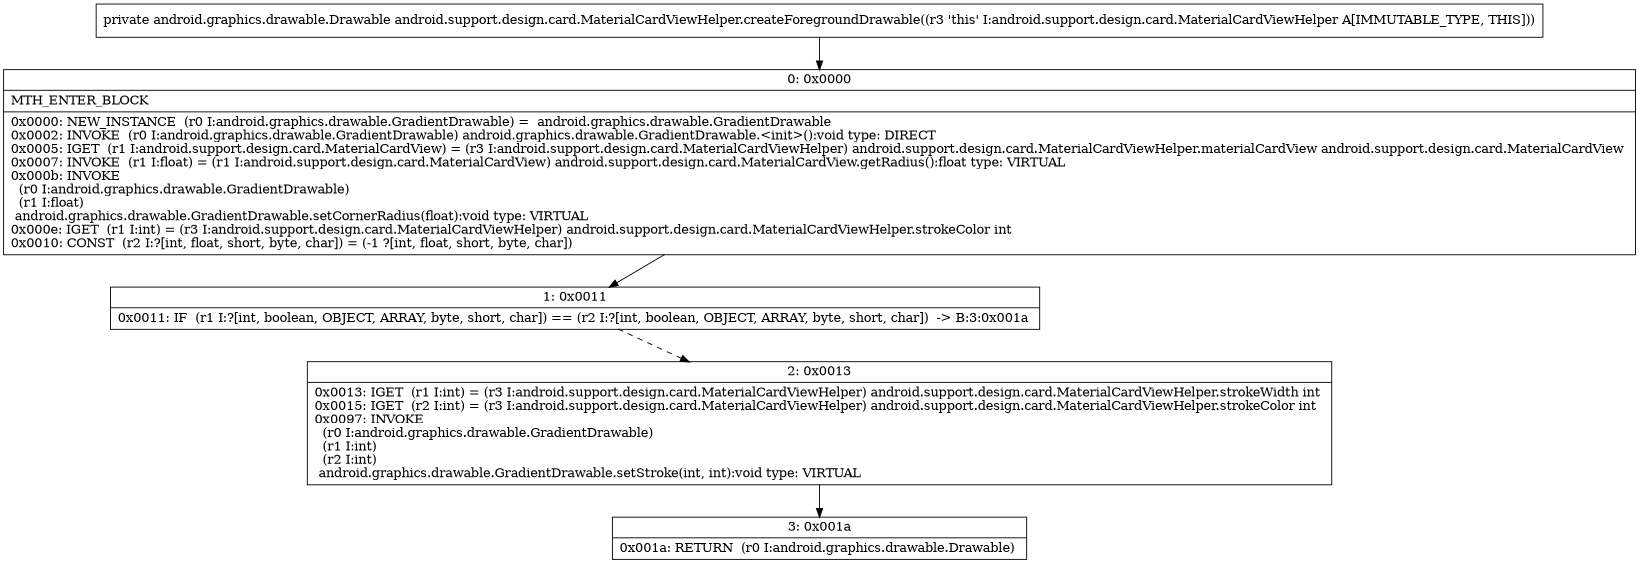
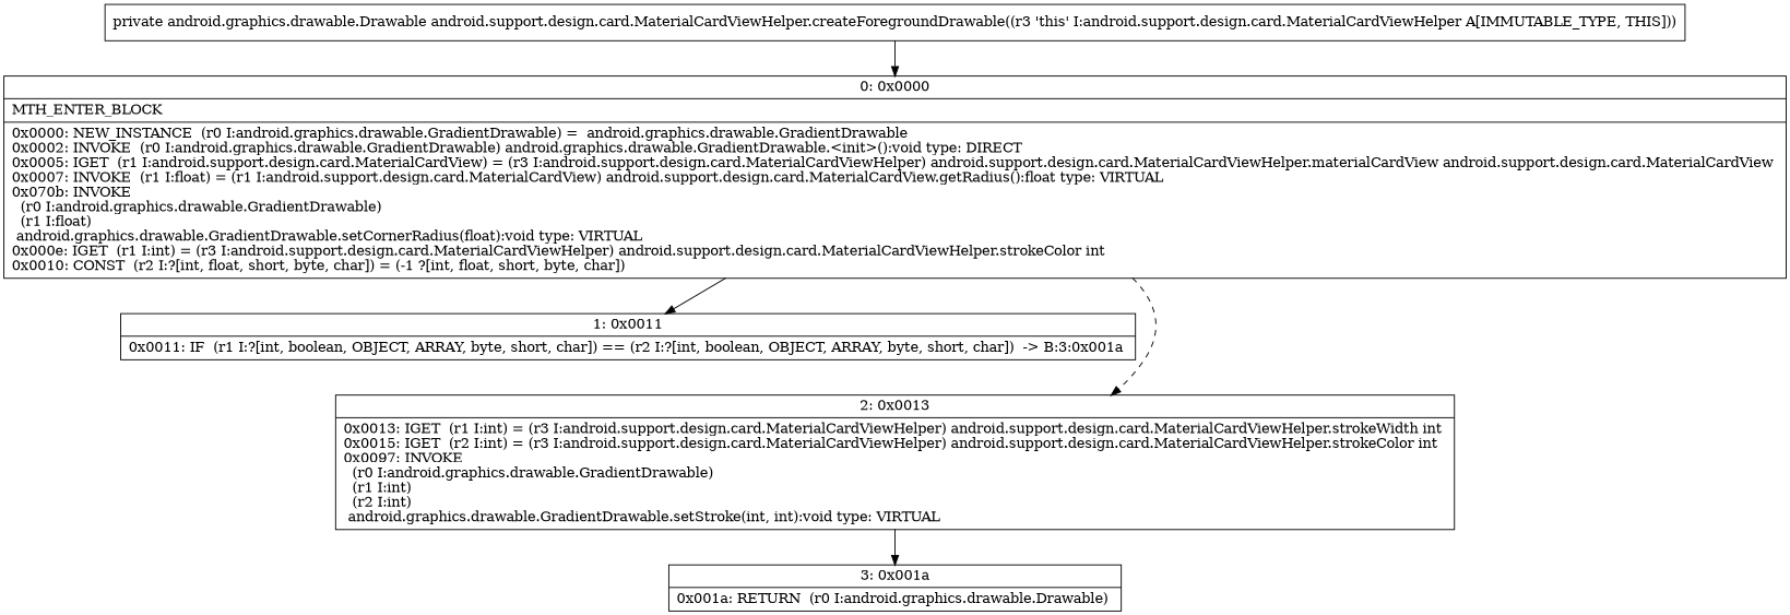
  digraph {
    node [shape=record]
-   n1 [label="{0\:\ 0x0000|MTH_ENTER_BLOCK\l|0x0000: NEW_INSTANCE  (r0 I:android.graphics.drawable.GradientDrawable) =  android.graphics.drawable.GradientDrawable \l0x0002: INVOKE  (r0 I:android.graphics.drawable.GradientDrawable) android.graphics.drawable.GradientDrawable.\<init\>():void type: DIRECT \l0x0005: IGET  (r1 I:android.support.design.card.MaterialCardView) = (r3 I:android.support.design.card.MaterialCardViewHelper) android.support.design.card.MaterialCardViewHelper.materialCardView android.support.design.card.MaterialCardView \l0x0007: INVOKE  (r1 I:float) = (r1 I:android.support.design.card.MaterialCardView) android.support.design.card.MaterialCardView.getRadius():float type: VIRTUAL \l0x000b: INVOKE  \l  (r0 I:android.graphics.drawable.GradientDrawable)\l  (r1 I:float)\l android.graphics.drawable.GradientDrawable.setCornerRadius(float):void type: VIRTUAL \l0x000e: IGET  (r1 I:int) = (r3 I:android.support.design.card.MaterialCardViewHelper) android.support.design.card.MaterialCardViewHelper.strokeColor int \l0x0010: CONST  (r2 I:?[int, float, short, byte, char]) = (\-1 ?[int, float, short, byte, char]) \l}"]
+   n1 [label="{0\:\ 0x0000|MTH_ENTER_BLOCK\l|0x0000: NEW_INSTANCE  (r0 I:android.graphics.drawable.GradientDrawable) =  android.graphics.drawable.GradientDrawable \l0x0002: INVOKE  (r0 I:android.graphics.drawable.GradientDrawable) android.graphics.drawable.GradientDrawable.\<init\>():void type: DIRECT \l0x0005: IGET  (r1 I:android.support.design.card.MaterialCardView) = (r3 I:android.support.design.card.MaterialCardViewHelper) android.support.design.card.MaterialCardViewHelper.materialCardView android.support.design.card.MaterialCardView \l0x0007: INVOKE  (r1 I:float) = (r1 I:android.support.design.card.MaterialCardView) android.support.design.card.MaterialCardView.getRadius():float type: VIRTUAL \l0x070b: INVOKE  \l  (r0 I:android.graphics.drawable.GradientDrawable)\l  (r1 I:float)\l android.graphics.drawable.GradientDrawable.setCornerRadius(float):void type: VIRTUAL \l0x000e: IGET  (r1 I:int) = (r3 I:android.support.design.card.MaterialCardViewHelper) android.support.design.card.MaterialCardViewHelper.strokeColor int \l0x0010: CONST  (r2 I:?[int, float, short, byte, char]) = (\-1 ?[int, float, short, byte, char]) \l}"]
    n2 [label="{1\:\ 0x0011|0x0011: IF  (r1 I:?[int, boolean, OBJECT, ARRAY, byte, short, char]) == (r2 I:?[int, boolean, OBJECT, ARRAY, byte, short, char])  \-\> B:3:0x001a \l}"]
    n3 [label="{2\:\ 0x0013|0x0013: IGET  (r1 I:int) = (r3 I:android.support.design.card.MaterialCardViewHelper) android.support.design.card.MaterialCardViewHelper.strokeWidth int \l0x0015: IGET  (r2 I:int) = (r3 I:android.support.design.card.MaterialCardViewHelper) android.support.design.card.MaterialCardViewHelper.strokeColor int \l0x0097: INVOKE  \l  (r0 I:android.graphics.drawable.GradientDrawable)\l  (r1 I:int)\l  (r2 I:int)\l android.graphics.drawable.GradientDrawable.setStroke(int, int):void type: VIRTUAL \l}"]
    n4 [label="{3\:\ 0x001a|0x001a: RETURN  (r0 I:android.graphics.drawable.Drawable) \l}"]
    n5 [label="{private android.graphics.drawable.Drawable android.support.design.card.MaterialCardViewHelper.createForegroundDrawable((r3 'this' I:android.support.design.card.MaterialCardViewHelper A[IMMUTABLE_TYPE, THIS])) }"]
    n1 -> n2
-   n2 -> n3 [style=dashed]
+   n1 -> n3 [style=dashed]
    n3 -> n4
    n5 -> n1
  }
